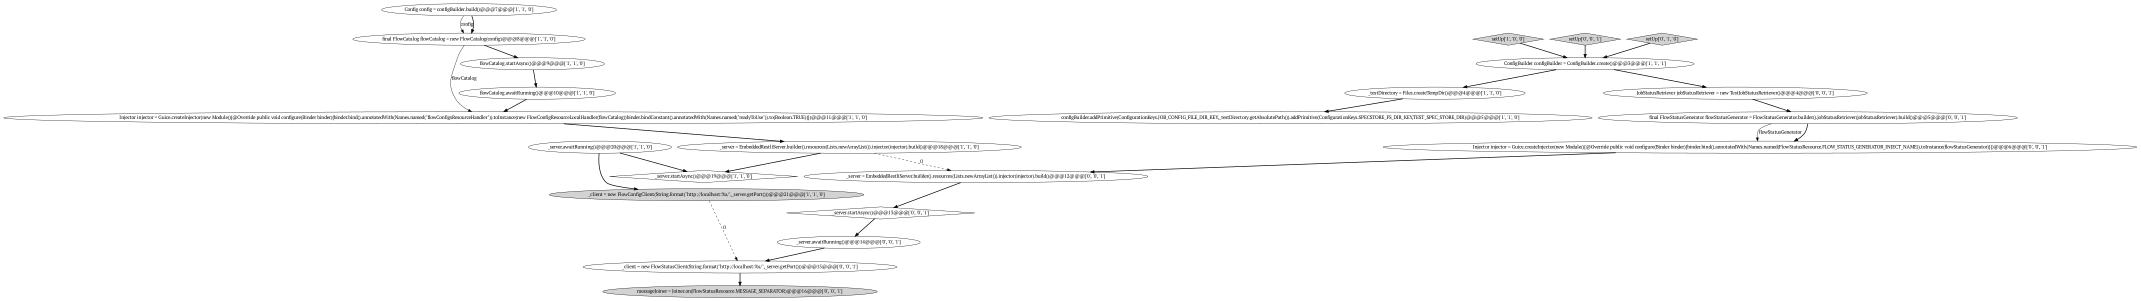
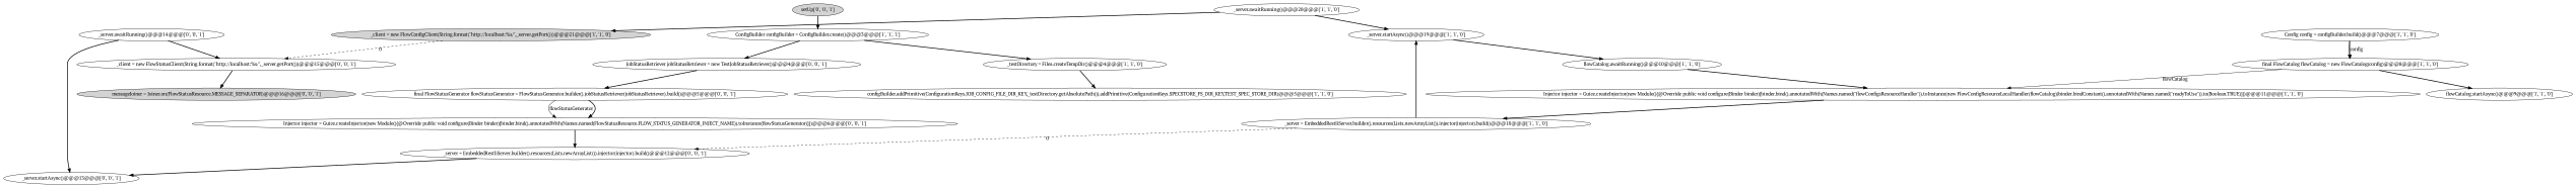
  digraph {
    fontname="PT Serif"
    node [fillcolor=white fontname="PT Serif" shape=ellipse style=filled]
    edge [fontname="PT Serif" style=bold]
-   n1 [label="_server.startAsync()@@@19@@@['1', '1', '0']" shape=diamond]
+   n1 [label="_server.startAsync()@@@19@@@['1', '1', '0']"]
    n2 [label="_server.awaitRunning()@@@20@@@['1', '1', '0']"]
    n3 [fillcolor=lightgray label="_client = new FlowConfigClient(String.format(\"http://localhost:%s/\",_server.getPort()))@@@21@@@['1', '1', '0']"]
    n4 [label="_client = new FlowStatusClient(String.format(\"http://localhost:%s/\",_server.getPort()))@@@15@@@['0', '0', '1']"]
    n5 [fillcolor=lightgray label="messageJoiner = Joiner.on(FlowStatusResource.MESSAGE_SEPARATOR)@@@16@@@['0', '0', '1']"]
-   n6 [fillcolor=lightgray label="setUp['1', '0', '0']" shape=diamond]
    n7 [label="ConfigBuilder configBuilder = ConfigBuilder.create()@@@3@@@['1', '1', '1']"]
    n8 [label="_testDirectory = Files.createTempDir()@@@4@@@['1', '1', '0']"]
    n9 [label="JobStatusRetriever jobStatusRetriever = new TestJobStatusRetriever()@@@4@@@['0', '0', '1']"]
    n10 [label="flowCatalog.startAsync()@@@9@@@['1', '1', '0']"]
    n11 [label="flowCatalog.awaitRunning()@@@10@@@['1', '1', '0']"]
    n12 [label="Injector injector = Guice.createInjector(new Module(){@Override public void configure(Binder binder){binder.bind().annotatedWith(Names.named(\"flowConfigsResourceHandler\")).toInstance(new FlowConfigResourceLocalHandler(flowCatalog))binder.bindConstant().annotatedWith(Names.named(\"readyToUse\")).to(Boolean.TRUE)}})@@@11@@@['1', '1', '0']"]
    n13 [label="_server = EmbeddedRestliServer.builder().resources(Lists.newArrayList()).injector(injector).build()@@@18@@@['1', '1', '0']"]
    n14 [label="_server = EmbeddedRestliServer.builder().resources(Lists.newArrayList()).injector(injector).build()@@@12@@@['0', '0', '1']"]
    n15 [label="Config config = configBuilder.build()@@@7@@@['1', '1', '0']"]
    n16 [label="final FlowCatalog flowCatalog = new FlowCatalog(config)@@@8@@@['1', '1', '0']"]
-   n17 [fillcolor=lightgray label="setUp['0', '0', '1']" shape=diamond]
-   n18 [fillcolor=lightgray label="setUp['0', '1', '0']" shape=diamond]
+   n17 [fillcolor=lightgray label="setUp['0', '0', '1']"]
    n19 [label="configBuilder.addPrimitive(ConfigurationKeys.JOB_CONFIG_FILE_DIR_KEY,_testDirectory.getAbsolutePath()).addPrimitive(ConfigurationKeys.SPECSTORE_FS_DIR_KEY,TEST_SPEC_STORE_DIR)@@@5@@@['1', '1', '0']"]
    n20 [label="final FlowStatusGenerator flowStatusGenerator = FlowStatusGenerator.builder().jobStatusRetriever(jobStatusRetriever).build()@@@5@@@['0', '0', '1']"]
    n21 [label="Injector injector = Guice.createInjector(new Module(){@Override public void configure(Binder binder){binder.bind().annotatedWith(Names.named(FlowStatusResource.FLOW_STATUS_GENERATOR_INJECT_NAME)).toInstance(flowStatusGenerator)}})@@@6@@@['0', '0', '1']"]
    n22 [label="_server.awaitRunning()@@@14@@@['0', '0', '1']"]
-   n23 [label="_server.startAsync()@@@13@@@['0', '0', '1']" shape=diamond]
+   n23 [label="_server.startAsync()@@@13@@@['0', '0', '1']"]
    n2 -> n1
    n2 -> n3
    n3 -> n4 [label=0 style=dashed]
    n4 -> n5
-   n6 -> n7
    n7 -> n8
    n7 -> n9
    n8 -> n19
    n9 -> n20
-   n10 -> n11
+   n1 -> n11
    n11 -> n12
    n12 -> n13
    n13 -> n1
    n13 -> n14 [label=0 style=dashed]
    n14 -> n23
    n15 -> n16 [label=config style=solid]
    n15 -> n16
    n16 -> n10
    n16 -> n12 [label=flowCatalog style=solid]
    n17 -> n7
-   n18 -> n7
    n20 -> n21
    n20 -> n21 [label=flowStatusGenerator style=solid]
    n21 -> n14
    n22 -> n4
-   n23 -> n22
+   n22 -> n23
  }
